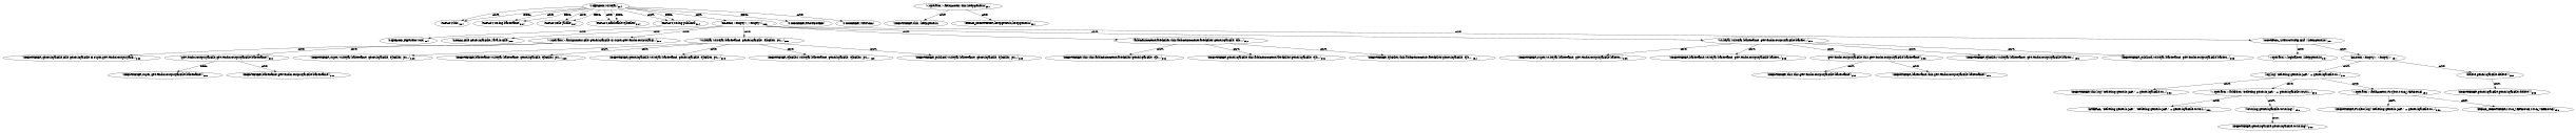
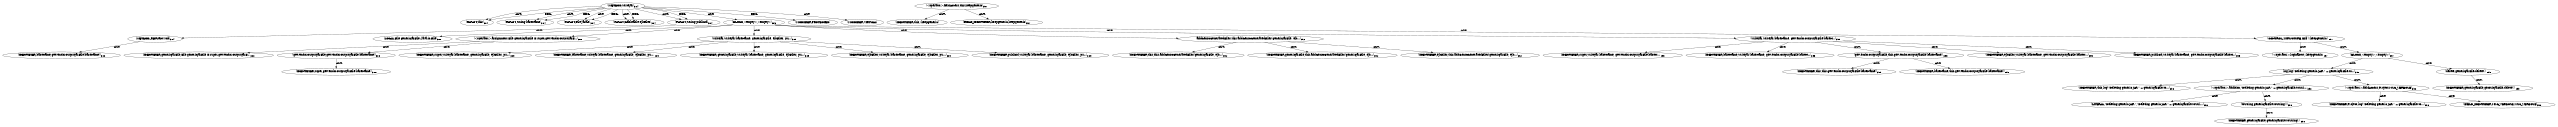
  digraph {
    n1 [label=<(METHOD,writeJar)<SUB>384</SUB>>]
    n2 [label=<(PARAM,this)<SUB>384</SUB>>]
    n3 [label=<(PARAM,String baseName)<SUB>384</SUB>>]
    n4 [label=<(PARAM,File jarfile)<SUB>384</SUB>>]
    n5 [label=<(PARAM,Hashtable ejbFiles)<SUB>384</SUB>>]
    n6 [label=<(PARAM,String publicId)<SUB>384</SUB>>]
    n7 [label=<(BLOCK,&lt;empty&gt;,&lt;empty&gt;)<SUB>385</SUB>>]
    n8 [label=<(MODIFIER,PROTECTED)>]
    n9 [label=<(MODIFIER,VIRTUAL)>]
    n10 [label=<(METHOD_RETURN,void)<SUB>384</SUB>>]
    n11 [label=<(LOCAL,File genericJarFile: java.io.File)<SUB>388</SUB>>]
    n12 [label=<(&lt;operator&gt;.assignment,File genericJarFile = super.getVendorOutputJarF...)<SUB>388</SUB>>]
    n13 [label=<(writeJar,writeJar(baseName, genericJarFile, ejbFiles, pu...)<SUB>389</SUB>>]
    n14 [label=<(addGenICGeneratedFiles,this.addGenICGeneratedFiles(genericJarFile, ejb...)<SUB>392</SUB>>]
    n15 [label=<(writeJar,writeJar(baseName, getVendorOutputJarFile(baseN...)<SUB>395</SUB>>]
    n16 [label=<(CONTROL_STRUCTURE,IF,if (!keepgeneric))<SUB>397</SUB>>]
    n17 [label=<(IDENTIFIER,genericJarFile,File genericJarFile = super.getVendorOutputJarF...)<SUB>388</SUB>>]
    n18 [label=<(getVendorOutputJarFile,getVendorOutputJarFile(baseName))<SUB>388</SUB>>]
    n19 [label=<(IDENTIFIER,super,writeJar(baseName, genericJarFile, ejbFiles, pu...)<SUB>389</SUB>>]
    n20 [label=<(IDENTIFIER,baseName,writeJar(baseName, genericJarFile, ejbFiles, pu...)<SUB>389</SUB>>]
    n21 [label=<(IDENTIFIER,genericJarFile,writeJar(baseName, genericJarFile, ejbFiles, pu...)<SUB>389</SUB>>]
    n22 [label=<(IDENTIFIER,ejbFiles,writeJar(baseName, genericJarFile, ejbFiles, pu...)<SUB>389</SUB>>]
    n23 [label=<(IDENTIFIER,publicId,writeJar(baseName, genericJarFile, ejbFiles, pu...)<SUB>389</SUB>>]
    n24 [label=<(IDENTIFIER,this,this.addGenICGeneratedFiles(genericJarFile, ejb...)<SUB>392</SUB>>]
    n25 [label=<(IDENTIFIER,genericJarFile,this.addGenICGeneratedFiles(genericJarFile, ejb...)<SUB>392</SUB>>]
    n26 [label=<(IDENTIFIER,ejbFiles,this.addGenICGeneratedFiles(genericJarFile, ejb...)<SUB>392</SUB>>]
    n27 [label=<(IDENTIFIER,super,writeJar(baseName, getVendorOutputJarFile(baseN...)<SUB>395</SUB>>]
    n28 [label=<(IDENTIFIER,baseName,writeJar(baseName, getVendorOutputJarFile(baseN...)<SUB>395</SUB>>]
    n29 [label=<(getVendorOutputJarFile,this.getVendorOutputJarFile(baseName))<SUB>395</SUB>>]
    n30 [label=<(IDENTIFIER,ejbFiles,writeJar(baseName, getVendorOutputJarFile(baseN...)<SUB>395</SUB>>]
    n31 [label=<(IDENTIFIER,publicId,writeJar(baseName, getVendorOutputJarFile(baseN...)<SUB>395</SUB>>]
    n32 [label=<(&lt;operator&gt;.logicalNot,!keepgeneric)<SUB>397</SUB>>]
    n33 [label=<(BLOCK,&lt;empty&gt;,&lt;empty&gt;)<SUB>397</SUB>>]
    n34 [label=<(IDENTIFIER,super,getVendorOutputJarFile(baseName))<SUB>388</SUB>>]
    n35 [label=<(IDENTIFIER,baseName,getVendorOutputJarFile(baseName))<SUB>388</SUB>>]
    n36 [label=<(IDENTIFIER,this,this.getVendorOutputJarFile(baseName))<SUB>395</SUB>>]
    n37 [label=<(IDENTIFIER,baseName,this.getVendorOutputJarFile(baseName))<SUB>395</SUB>>]
    n38 [label=<(log,log(&quot;Deleting generic JAR &quot; + genericJarFile.to...)<SUB>398</SUB>>]
    n39 [label=<(delete,genericJarFile.delete())<SUB>399</SUB>>]
    n40 [label=<(&lt;operator&gt;.fieldAccess,this.keepgeneric)<SUB>397</SUB>>]
    n41 [label=<(IDENTIFIER,this,!keepgeneric)>]
    n42 [label=<(FIELD_IDENTIFIER,keepgeneric,keepgeneric)<SUB>397</SUB>>]
    n43 [label=<(IDENTIFIER,this,log(&quot;Deleting generic JAR &quot; + genericJarFile.to...)<SUB>398</SUB>>]
    n44 [label=<(&lt;operator&gt;.addition,&quot;Deleting generic JAR &quot; + genericJarFile.toStri...)<SUB>398</SUB>>]
    n45 [label=<(&lt;operator&gt;.fieldAccess,Project.MSG_VERBOSE)<SUB>398</SUB>>]
    n46 [label=<(IDENTIFIER,genericJarFile,genericJarFile.delete())<SUB>399</SUB>>]
    n47 [label=<(LITERAL,&quot;Deleting generic JAR &quot;,&quot;Deleting generic JAR &quot; + genericJarFile.toStri...)<SUB>398</SUB>>]
    n48 [label=<(toString,genericJarFile.toString())<SUB>398</SUB>>]
    n49 [label=<(IDENTIFIER,Project,log(&quot;Deleting generic JAR &quot; + genericJarFile.to...)<SUB>398</SUB>>]
    n50 [label=<(FIELD_IDENTIFIER,MSG_VERBOSE,MSG_VERBOSE)<SUB>398</SUB>>]
    n51 [label=<(IDENTIFIER,genericJarFile,genericJarFile.toString())<SUB>398</SUB>>]
    n1 -> n2 [label="AST: "]
    n1 -> n2 [label="DDG: "]
    n1 -> n3 [label="AST: "]
    n1 -> n3 [label="DDG: "]
    n1 -> n4 [label="AST: "]
    n1 -> n4 [label="DDG: "]
    n1 -> n5 [label="AST: "]
    n1 -> n5 [label="DDG: "]
    n1 -> n6 [label="AST: "]
    n1 -> n6 [label="DDG: "]
    n1 -> n7 [label="AST: "]
    n1 -> n8 [label="DDG: "]
    n1 -> n9 [label="AST: "]
    n6 -> n10 [label="AST: "]
    n7 -> n11 [label="AST: "]
    n7 -> n12 [label="AST: "]
    n7 -> n13 [label="AST: "]
    n7 -> n14 [label="AST: "]
    n7 -> n15 [label="AST: "]
    n7 -> n16 [label="AST: "]
    n12 -> n17 [label="AST: "]
    n12 -> n18 [label="AST: "]
    n13 -> n19 [label="AST: "]
    n13 -> n20 [label="AST: "]
    n13 -> n21 [label="AST: "]
    n13 -> n22 [label="AST: "]
    n13 -> n23 [label="AST: "]
    n14 -> n24 [label="AST: "]
    n14 -> n25 [label="AST: "]
    n14 -> n26 [label="AST: "]
    n15 -> n27 [label="AST: "]
    n15 -> n28 [label="AST: "]
    n15 -> n29 [label="AST: "]
    n15 -> n30 [label="AST: "]
    n15 -> n31 [label="AST: "]
    n16 -> n32 [label="AST: "]
    n16 -> n33 [label="AST: "]
-   n18 -> n34 [label="DDG: "]
-   n18 -> n35 [label="AST: "]
+   n18 -> n34 [label="AST: "]
+   n10 -> n35 [label="AST: "]
    n29 -> n36 [label="AST: "]
    n29 -> n37 [label="AST: "]
    n33 -> n38 [label="AST: "]
    n33 -> n39 [label="AST: "]
    n38 -> n43 [label="AST: "]
    n38 -> n44 [label="AST: "]
    n38 -> n45 [label="AST: "]
    n39 -> n46 [label="AST: "]
    n40 -> n41 [label="AST: "]
    n40 -> n42 [label="AST: "]
    n44 -> n47 [label="AST: "]
    n44 -> n48 [label="AST: "]
    n45 -> n49 [label="AST: "]
    n45 -> n50 [label="AST: "]
    n48 -> n51 [label="AST: "]
  }
